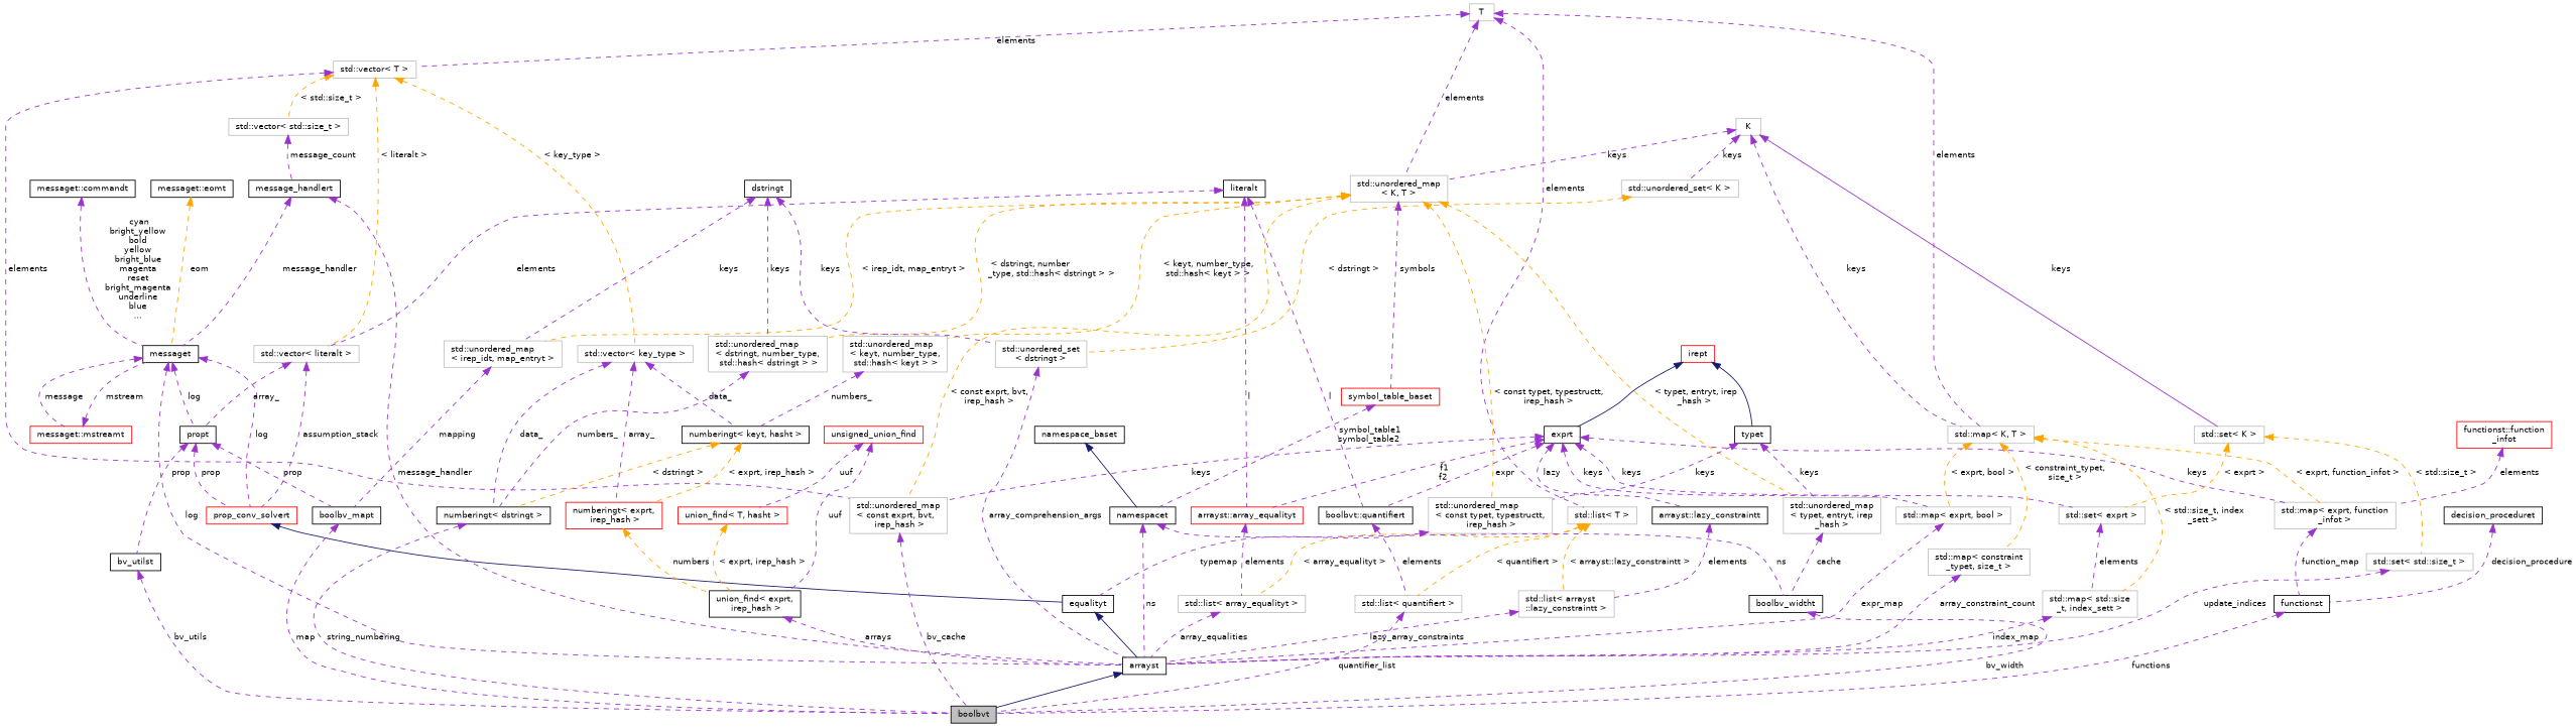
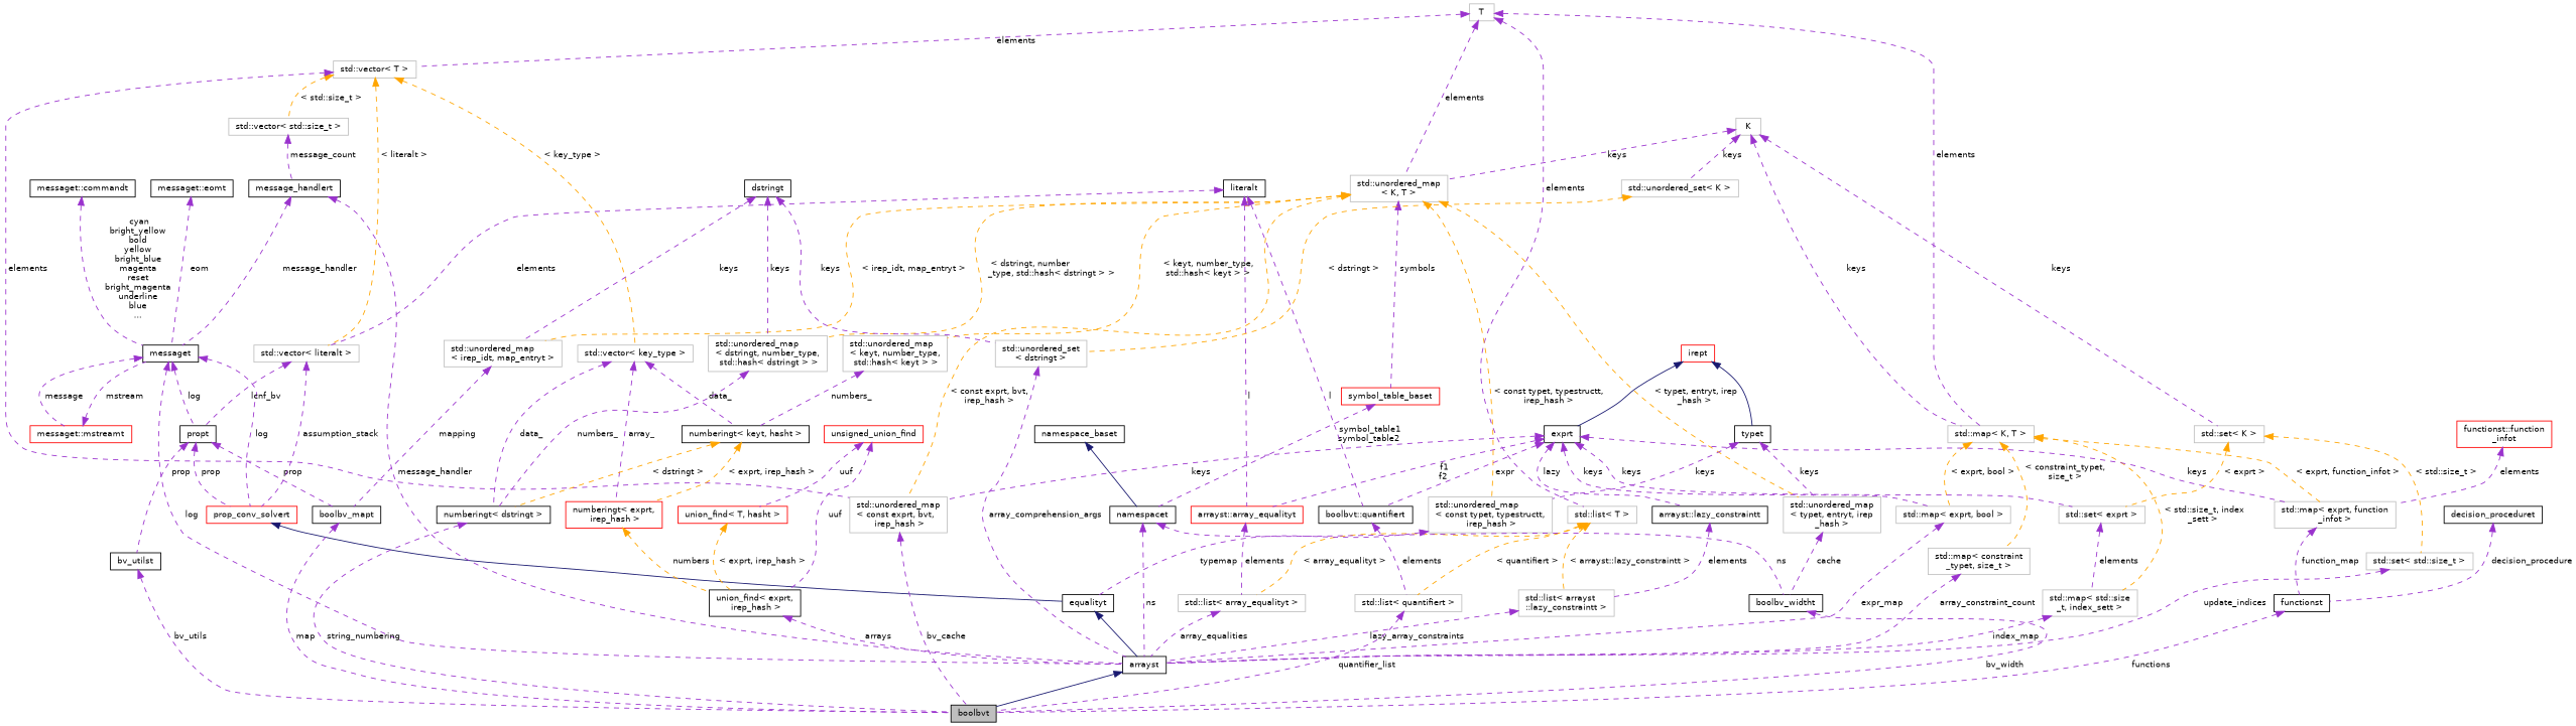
  digraph {
    rankdir=TB
    node [color=grey75 fontname=Helvetica fontsize=10 shape=record]
    edge [color=darkorchid3 dir=back fontname=Helvetica fontsize=10 labelfontname=Helvetica labelfontsize=10 style=dashed]
    n1 [color=black fillcolor=grey75 fontcolor=black height=0.2 label=boolbvt style=filled width=0.4]
    n2 [color=black height=0.2 label=arrayst width=0.4]
    n3 [color=black height=0.2 label=equalityt width=0.4]
    n4 [color=red height=0.2 label=prop_conv_solvert width=0.4]
    n5 [color=black height=0.2 label=messaget width=0.4]
    n6 [color=red height=0.2 label="messaget::mstreamt" width=0.4]
    n7 [color=black height=0.2 label=propt width=0.4]
    n8 [color=black height=0.2 label=bv_utilst width=0.4]
    n9 [color=black height=0.2 label=boolbv_mapt width=0.4]
    n10 [color=black height=0.2 label=message_handlert width=0.4]
    n11 [height=0.2 label="std::vector\< std::size_t \>" width=0.4]
    n12 [height=0.2 label="std::vector\< T \>" width=0.4]
    n13 [height=0.2 label="std::vector\< literalt \>" width=0.4]
    n14 [height=0.2 label="std::vector\< key_type \>" width=0.4]
    n15 [height=0.2 label="std::unordered_map\l\< const exprt, bvt,\l irep_hash \>" width=0.4]
    n16 [color=red height=0.2 label="numberingt\< exprt,\l irep_hash \>" width=0.4]
    n17 [color=black height=0.2 label="numberingt\< keyt, hasht \>" width=0.4]
    n18 [color=black height=0.2 label="numberingt\< dstringt \>" width=0.4]
    n19 [height=0.2 label=T width=0.4]
    n20 [height=0.2 label="std::unordered_map\l\< K, T \>" width=0.4]
    n21 [height=0.2 label="std::map\< K, T \>" width=0.4]
    n22 [height=0.2 label="std::list\< T \>" width=0.4]
    n23 [height=0.2 label="std::unordered_map\l\< const typet, typestructt,\l irep_hash \>" width=0.4]
    n24 [height=0.2 label="std::unordered_map\l\< typet, entryt, irep\l_hash \>" width=0.4]
    n25 [height=0.2 label="std::unordered_map\l\< keyt, number_type,\l std::hash\< keyt \> \>" width=0.4]
    n26 [color=red height=0.2 label=symbol_table_baset width=0.4]
    n27 [height=0.2 label="std::unordered_map\l\< dstringt, number_type,\l std::hash\< dstringt \> \>" width=0.4]
    n28 [height=0.2 label="std::unordered_map\l\< irep_idt, map_entryt \>" width=0.4]
    n29 [height=0.2 label="std::map\< constraint\l_typet, size_t \>" width=0.4]
    n30 [height=0.2 label="std::map\< std::size\l_t, index_sett \>" width=0.4]
    n31 [height=0.2 label="std::map\< exprt, bool \>" width=0.4]
    n32 [height=0.2 label="std::map\< exprt, function\l_infot \>" width=0.4]
    n33 [height=0.2 label="std::list\< arrayst\l::lazy_constraintt \>" width=0.4]
    n34 [height=0.2 label="std::list\< array_equalityt \>" width=0.4]
    n35 [height=0.2 label="std::list\< quantifiert \>" width=0.4]
    n36 [color=black height=0.2 label="messaget::commandt" width=0.4]
    n37 [color=black height=0.2 label="messaget::eomt" width=0.4]
    n38 [color=black height=0.2 label=literalt width=0.4]
    n39 [color=red height=0.2 label="arrayst::array_equalityt" width=0.4]
    n40 [color=black height=0.2 label="boolbvt::quantifiert" width=0.4]
    n41 [color=black height=0.2 label=typet width=0.4]
    n42 [color=black height=0.2 label=boolbv_widtht width=0.4]
    n43 [color=red height=0.2 label=irept width=0.4]
    n44 [color=black height=0.2 label=exprt width=0.4]
    n45 [height=0.2 label="std::set\< exprt \>" width=0.4]
    n46 [color=black height=0.2 label="arrayst::lazy_constraintt" width=0.4]
    n47 [color=black height=0.2 label=namespacet width=0.4]
    n48 [height=0.2 label=K width=0.4]
    n49 [height=0.2 label="std::unordered_set\< K \>" width=0.4]
    n50 [height=0.2 label="std::set\< K \>" width=0.4]
    n51 [height=0.2 label="std::unordered_set\l\< dstringt \>" width=0.4]
    n52 [height=0.2 label="std::set\< std::size_t \>" width=0.4]
    n53 [color=black height=0.2 label=dstringt width=0.4]
    n54 [color=black height=0.2 label=functionst width=0.4]
    n55 [color=black height=0.2 label="union_find\< exprt,\l irep_hash \>" width=0.4]
    n56 [color=red height=0.2 label=unsigned_union_find width=0.4]
    n57 [color=red height=0.2 label="union_find\< T, hasht \>" width=0.4]
    n58 [color=black height=0.2 label=namespace_baset width=0.4]
    n59 [color=red height=0.2 label="functionst::function\l_infot" width=0.4]
    n60 [color=black height=0.2 label=decision_proceduret width=0.4]
    n2 -> n1 [color=midnightblue style=solid]
    n3 -> n2 [color=midnightblue style=solid]
    n4 -> n3 [color=midnightblue style=solid]
    n5 -> n2 [label=" log"]
    n5 -> n4 [label=" log"]
    n5 -> n6 [label=" message"]
    n5 -> n7 [label=" log"]
    n6 -> n5 [label=" mstream"]
    n7 -> n4 [label=" prop"]
    n7 -> n8 [label=" prop"]
    n7 -> n9 [label=" prop"]
    n8 -> n1 [label=" bv_utils"]
    n9 -> n1 [label=" map"]
    n10 -> n2 [label=" message_handler"]
    n10 -> n5 [label=" message_handler"]
    n11 -> n10 [label=" message_count"]
    n12 -> n11 [color=orange label=" \< std::size_t \>"]
    n12 -> n13 [color=orange label=" \< literalt \>"]
    n12 -> n14 [color=orange label=" \< key_type \>"]
    n12 -> n15 [label=" elements"]
    n13 -> n4 [label=" assumption_stack"]
-   n13 -> n7 [label=" array_"]
+   n13 -> n7 [label=" lcnf_bv"]
    n14 -> n16 [label=" array_"]
    n14 -> n17 [label=" data_"]
    n14 -> n18 [label=" data_"]
    n15 -> n1 [label=" bv_cache"]
    n16 -> n55 [color=orange label=" numbers"]
    n17 -> n16 [color=orange label=" \< exprt, irep_hash \>"]
    n17 -> n18 [color=orange label=" \< dstringt \>"]
    n18 -> n1 [label=" string_numbering"]
    n19 -> n12 [label=" elements"]
    n19 -> n20 [label=" elements"]
    n19 -> n21 [label=" elements"]
    n19 -> n22 [label=" elements"]
    n20 -> n15 [color=orange label=" \< const exprt, bvt,\l irep_hash \>"]
    n20 -> n23 [color=orange label=" \< const typet, typestructt,\l irep_hash \>"]
    n20 -> n24 [color=orange label=" \< typet, entryt, irep\l_hash \>"]
    n20 -> n25 [color=orange label=" \< keyt, number_type,\l std::hash\< keyt \> \>"]
    n20 -> n26 [label=" symbols"]
    n20 -> n27 [color=orange label=" \< dstringt, number\l_type, std::hash\< dstringt \> \>"]
    n20 -> n28 [color=orange label=" \< irep_idt, map_entryt \>"]
    n21 -> n29 [color=orange label=" \< constraint_typet,\l size_t \>"]
    n21 -> n30 [color=orange label=" \< std::size_t, index\l_sett \>"]
    n21 -> n31 [color=orange label=" \< exprt, bool \>"]
    n21 -> n32 [color=orange label=" \< exprt, function_infot \>"]
    n22 -> n33 [color=orange label=" \< arrayst::lazy_constraintt \>"]
    n22 -> n34 [color=orange label=" \< array_equalityt \>"]
    n22 -> n35 [color=orange label=" \< quantifiert \>"]
    n23 -> n3 [label=" typemap"]
    n24 -> n42 [label=" cache"]
    n25 -> n17 [label=" numbers_"]
    n26 -> n47 [label=" symbol_table1\nsymbol_table2"]
    n27 -> n18 [label=" numbers_"]
    n28 -> n9 [label=" mapping"]
    n29 -> n2 [label=" array_constraint_count"]
    n30 -> n2 [label=" index_map"]
    n31 -> n2 [label=" expr_map"]
    n32 -> n54 [label=" function_map"]
    n33 -> n2 [label=" lazy_array_constraints"]
    n34 -> n2 [label=" array_equalities"]
    n35 -> n1 [label=" quantifier_list"]
    n36 -> n5 [label=" cyan\nbright_yellow\nbold\nyellow\nbright_blue\nmagenta\nreset\nbright_magenta\nunderline\nblue\n..."]
-   n37 -> n5 [color=orange label=" eom"]
+   n37 -> n5 [label=" eom"]
    n38 -> n13 [label=" elements"]
    n38 -> n39 [label=" l"]
    n38 -> n40 [label=" l"]
    n39 -> n34 [label=" elements"]
    n40 -> n35 [label=" elements"]
    n41 -> n23 [label=" keys"]
    n41 -> n24 [label=" keys"]
    n42 -> n1 [label=" bv_width"]
    n43 -> n41 [color=midnightblue style=solid]
    n43 -> n44 [color=midnightblue style=solid]
    n44 -> n15 [label=" keys"]
    n44 -> n31 [label=" keys"]
    n44 -> n32 [label=" keys"]
    n44 -> n39 [label=" f1\nf2"]
    n44 -> n40 [label=" expr"]
    n44 -> n45 [label=" keys"]
    n44 -> n46 [label=" lazy"]
    n45 -> n30 [label=" elements"]
    n46 -> n33 [label=" elements"]
    n47 -> n2 [label=" ns"]
    n47 -> n42 [label=" ns"]
    n48 -> n20 [label=" keys"]
    n48 -> n21 [label=" keys"]
    n48 -> n49 [label=" keys"]
-   n48 -> n50 [label=" keys" style=solid]
+   n48 -> n50 [label=" keys"]
    n49 -> n51 [color=orange label=" \< dstringt \>"]
    n50 -> n45 [color=orange label=" \< exprt \>"]
    n50 -> n52 [color=orange label=" \< std::size_t \>"]
    n51 -> n2 [label=" array_comprehension_args"]
    n52 -> n2 [label=" update_indices"]
    n53 -> n27 [label=" keys"]
    n53 -> n28 [label=" keys"]
    n53 -> n51 [label=" keys"]
    n54 -> n1 [label=" functions"]
    n55 -> n2 [label=" arrays"]
    n56 -> n55 [label=" uuf"]
    n56 -> n57 [label=" uuf"]
    n57 -> n55 [color=orange label=" \< exprt, irep_hash \>"]
    n58 -> n47 [color=midnightblue style=solid]
    n59 -> n32 [label=" elements"]
    n60 -> n54 [label=" decision_procedure"]
  }
